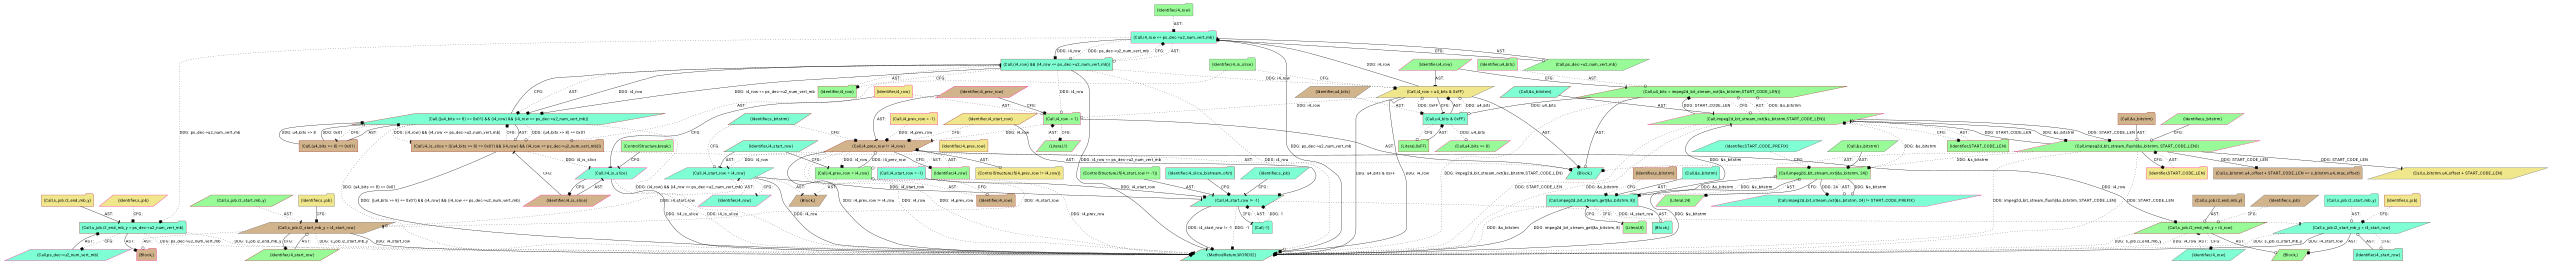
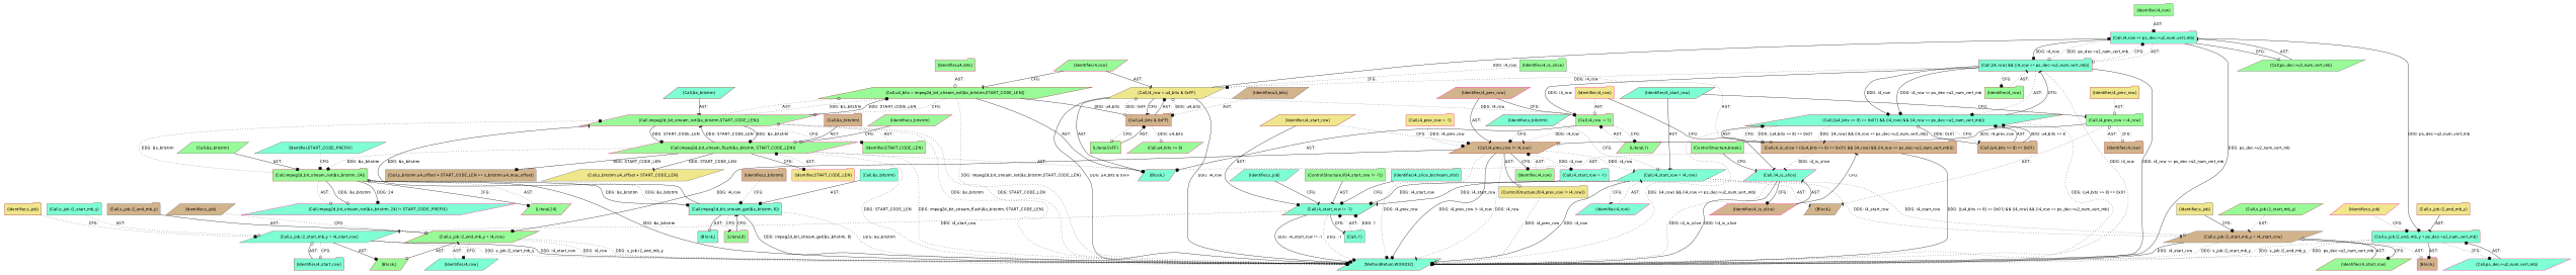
  digraph {
    fontname=Roboto
    node [color=brown fillcolor=aquamarine fontname=Roboto shape=folder style=filled]
    edge [arrowhead=box fontname=Roboto style=dotted]
    n1 [color=deeppink label="(Call,i4_row <= ps_dec->u2_num_vert_mb)"]
    n2 [label="(Call,(i4_row) && (i4_row <= ps_dec->u2_num_vert_mb))"]
    n3 [label="(Call,s_job.i2_end_mb_y = ps_dec->u2_num_vert_mb)"]
    n4 [label="(MethodReturn,WORD32)" shape=parallelogram]
    n5 [color=gray40 fillcolor=palegreen label="(Call,ps_dec->u2_num_vert_mb)" shape=parallelogram]
    n6 [color=gray40 fillcolor=khaki label="(Call,i4_row = u4_bits & 0xFF)" shape=parallelogram]
    n7 [color=deeppink fillcolor=palegreen label="(Call,i4_row -= 1)"]
    n8 [label="(Call,((u4_bits >> 8) == 0x01) && (i4_row) && (i4_row <= ps_dec->u2_num_vert_mb))" shape=parallelogram]
    n9 [fillcolor=palegreen label="(Identifier,i4_row)"]
    n10 [color=deeppink fillcolor=tan label="(Block,)"]
    n11 [color=deeppink label="(Call,ps_dec->u2_num_vert_mb)" shape=parallelogram]
-   n12 [label="(Call,u4_bits & 0xFF)"]
+   n12 [fillcolor=tan label="(Call,u4_bits & 0xFF)"]
    n13 [label="(Block,)" shape=parallelogram]
    n14 [color=deeppink fillcolor=palegreen label="(Call,u4_bits >> 8)" shape=parallelogram]
    n15 [fillcolor=palegreen label="(Literal,0xFF)"]
    n16 [fillcolor=tan label="(Call,i4_prev_row != i4_row)" shape=parallelogram]
    n17 [color=deeppink fillcolor=palegreen label="(Literal,1)" shape=parallelogram]
    n18 [fillcolor=palegreen label="(Call,u4_bits = impeg2d_bit_stream_nxt(&s_bitstrm,START_CODE_LEN))" shape=parallelogram]
    n19 [color=deeppink fillcolor=palegreen label="(Call,impeg2d_bit_stream_nxt(&s_bitstrm,START_CODE_LEN))" shape=parallelogram]
    n20 [color=deeppink fillcolor=palegreen label="(Call,impeg2d_bit_stream_flush(&s_bitstrm, START_CODE_LEN))" shape=parallelogram]
    n21 [fillcolor=palegreen label="(Identifier,START_CODE_LEN)"]
    n22 [fillcolor=palegreen label="(Call,impeg2d_bit_stream_nxt(&s_bitstrm, 24))"]
    n23 [color=gray40 fillcolor=tan label="(Call,s_bitstrm.u4_offset + START_CODE_LEN >= s_bitstrm.u4_max_offset)"]
    n24 [color=gray40 fillcolor=khaki label="(Call,s_bitstrm.u4_offset + START_CODE_LEN)" shape=parallelogram]
    n25 [color=deeppink fillcolor=khaki label="(Identifier,START_CODE_LEN)"]
    n26 [label="(Call,impeg2d_bit_stream_get(&s_bitstrm, 8))"]
    n27 [label="(Block,)"]
    n28 [color=deeppink fillcolor=palegreen label="(Literal,8)"]
    n29 [color=deeppink label="(Call,impeg2d_bit_stream_nxt(&s_bitstrm, 24) != START_CODE_PREFIX)" shape=parallelogram]
    n30 [color=deeppink fillcolor=palegreen label="(Literal,24)" shape=parallelogram]
    n31 [fillcolor=tan label="(Call,i4_is_slice = (((u4_bits >> 8) == 0x01) && (i4_row) && (i4_row <= ps_dec->u2_num_vert_mb)))"]
    n32 [fillcolor=tan label="(Call,(u4_bits >> 8) == 0x01)"]
    n33 [color=deeppink label="(Call,!i4_is_slice)" shape=parallelogram]
    n34 [color=deeppink fillcolor=tan label="(Identifier,i4_is_slice)" shape=parallelogram]
    n35 [fillcolor=palegreen label="(Call,s_job.i2_end_mb_y = i4_row)" shape=parallelogram]
    n36 [color=gray40 fillcolor=palegreen label="(Call,i4_prev_row = i4_row)"]
    n37 [color=gray40 label="(Call,i4_start_row = i4_row)" shape=parallelogram]
    n38 [color=gray40 fillcolor=khaki label="(ControlStructure,if(i4_prev_row != i4_row))"]
    n39 [color=deeppink fillcolor=palegreen label="(Identifier,i4_row)"]
    n40 [fillcolor=palegreen label="(Block,)" shape=parallelogram]
    n41 [color=gray40 label="(Identifier,i4_row)" shape=parallelogram]
    n42 [fillcolor=tan label="(Identifier,i4_row)"]
    n43 [color=gray40 fillcolor=tan label="(Block,)" shape=parallelogram]
    n44 [label="(Call,i4_start_row != -1)" shape=parallelogram]
    n45 [color=gray40 fillcolor=tan label="(Call,s_job.i2_start_mb_y = i4_start_row)" shape=parallelogram]
    n46 [color=deeppink label="(Identifier,i4_row)" shape=parallelogram]
    n47 [color=gray40 label="(Call,s_job.i2_start_mb_y = i4_start_row)" shape=parallelogram]
    n48 [color=gray40 label="(Call,-1)"]
    n49 [fillcolor=palegreen label="(Identifier,i4_start_row)" shape=parallelogram]
    n50 [label="(Identifier,i4_start_row)"]
    n51 [color=gray40 fillcolor=palegreen label="(ControlStructure,if(i4_start_row != -1))"]
    n52 [fillcolor=khaki label="(Identifier,i4_prev_row)"]
    n53 [color=gray40 fillcolor=tan label="(Identifier,s_job)" shape=parallelogram]
    n54 [color=gray40 label="(Call,s_job.i2_start_mb_y)"]
    n55 [color=gray40 fillcolor=palegreen label="(Call,&s_bitstrm)" shape=parallelogram]
    n56 [color=gray40 fillcolor=khaki label="(Identifier,s_job)"]
    n57 [color=deeppink fillcolor=khaki label="(Call,i4_prev_row = -1)"]
    n58 [label="(Identifier,i4_slice_bistream_ofst)"]
    n59 [fillcolor=tan label="(Identifier,s_bitstrm)"]
    n60 [color=gray40 fillcolor=tan label="(Call,s_job.i2_end_mb_y)"]
    n61 [color=deeppink fillcolor=palegreen label="(ControlStructure,break;)"]
    n62 [fillcolor=tan label="(Call,&s_bitstrm)"]
    n63 [color=gray40 label="(Call,&s_bitstrm)"]
    n64 [color=gray40 label="(Identifier,START_CODE_PREFIX)" shape=parallelogram]
    n65 [fillcolor=khaki label="(Call,s_job.i2_end_mb_y)"]
    n66 [label="(Identifier,s_bitstrm)" shape=parallelogram]
    n67 [color=gray40 label="(Identifier,s_job)" shape=parallelogram]
    n68 [color=deeppink fillcolor=khaki label="(Identifier,s_job)" shape=parallelogram]
    n69 [fillcolor=khaki label="(Identifier,s_job)"]
    n70 [color=deeppink fillcolor=palegreen label="(Identifier,s_bitstrm)" shape=parallelogram]
    n71 [label="(Identifier,i4_start_row)" shape=parallelogram]
    n72 [color=deeppink fillcolor=khaki label="(Identifier,i4_row)"]
    n73 [color=deeppink label="(Call,i4_start_row = -1)"]
    n74 [color=deeppink fillcolor=palegreen label="(Identifier,i4_row)" shape=parallelogram]
    n75 [color=deeppink fillcolor=tan label="(Identifier,i4_prev_row)" shape=parallelogram]
    n76 [color=deeppink fillcolor=palegreen label="(Identifier,u4_bits)"]
    n77 [fillcolor=khaki label="(Identifier,i4_start_row)" shape=parallelogram]
    n78 [fillcolor=palegreen label="(Call,s_job.i2_start_mb_y)" shape=parallelogram]
    n79 [color=gray40 fillcolor=palegreen label="(Identifier,i4_row)"]
    n80 [label="(Call,&s_bitstrm)" shape=parallelogram]
    n81 [color=gray40 fillcolor=tan label="(Identifier,u4_bits)" shape=parallelogram]
    n82 [color=gray40 fillcolor=palegreen label="(Identifier,i4_is_slice)"]
    n1 -> n2 [arrowhead=odot label="AST: "]
    n1 -> n2 [label="DDG: i4_row" style=solid]
    n1 -> n2 [arrowhead=odot label="DDG: ps_dec->u2_num_vert_mb"]
-   n1 -> n3 [label="DDG: ps_dec->u2_num_vert_mb"]
+   n1 -> n3 [label="DDG: ps_dec->u2_num_vert_mb" style=solid]
    n1 -> n4 [label="DDG: ps_dec->u2_num_vert_mb" style=solid]
    n1 -> n5 [arrowhead=odot label="CFG: " style=solid]
    n2 -> n1 [label="CFG: "]
    n2 -> n4 [arrowhead=tee label="DDG: i4_row <= ps_dec->u2_num_vert_mb" style=solid]
    n2 -> n4 [arrowhead=odot label="DDG: i4_row"]
    n2 -> n6 [arrowhead=odot label="DDG: i4_row"]
-   n2 -> n7 [arrowhead=odot label="DDG: i4_row"]
+   n2 -> n7 [arrowhead=odot label="DDG: i4_row" style=solid]
    n2 -> n8 [label="AST: "]
    n2 -> n8 [label="DDG: i4_row" style=solid]
    n2 -> n8 [label="DDG: i4_row <= ps_dec->u2_num_vert_mb" style=solid]
    n2 -> n9 [label="CFG: "]
    n3 -> n4 [arrowhead=tee label="DDG: s_job.i2_end_mb_y"]
    n3 -> n4 [arrowhead=odot label="DDG: ps_dec->u2_num_vert_mb"]
    n3 -> n10 [label="AST: " style=solid]
    n3 -> n11 [label="CFG: "]
    n5 -> n1 [arrowhead=tee label="AST: " style=solid]
    n6 -> n1 [label="DDG: i4_row" style=solid]
    n6 -> n4 [arrowhead=tee label="DDG: u4_bits & 0xFF" style=solid]
    n6 -> n4 [arrowhead=odot label="DDG: i4_row" style=solid]
    n6 -> n7 [arrowhead=odot label="DDG: i4_row"]
    n6 -> n12 [arrowhead=tee label="CFG: " style=solid]
    n6 -> n13 [label="AST: " style=solid]
    n7 -> n13 [label="AST: " style=solid]
    n7 -> n16 [arrowhead=tee label="DDG: i4_row"]
    n7 -> n17 [label="CFG: "]
    n8 -> n2 [arrowhead=tee label="CFG: " style=solid]
    n8 -> n4 [arrowhead=tee label="DDG: (u4_bits >> 8) == 0x01"]
    n8 -> n4 [arrowhead=odot label="DDG: (i4_row) && (i4_row <= ps_dec->u2_num_vert_mb)"]
    n8 -> n31 [arrowhead=odot label="AST: " style=solid]
    n8 -> n31 [arrowhead=odot label="DDG: (u4_bits >> 8) == 0x01"]
    n8 -> n31 [arrowhead=tee label="DDG: (i4_row) && (i4_row <= ps_dec->u2_num_vert_mb)"]
    n8 -> n32 [arrowhead=tee label="CFG: "]
    n9 -> n2 [arrowhead=tee label="AST: "]
    n11 -> n3 [label="AST: " style=solid]
    n12 -> n6 [label="AST: " style=solid]
    n12 -> n6 [arrowhead=odot label="DDG: u4_bits"]
    n12 -> n6 [arrowhead=odot label="DDG: 0xFF"]
    n12 -> n14 [arrowhead=odot label="DDG: u4_bits"]
    n12 -> n15 [arrowhead=odot label="CFG: "]
    n15 -> n12 [label="AST: " style=solid]
    n16 -> n4 [label="DDG: i4_prev_row"]
    n16 -> n4 [label="DDG: i4_prev_row != i4_row" style=solid]
    n16 -> n4 [arrowhead=tee label="DDG: i4_row"]
    n16 -> n35 [label="DDG: i4_row" style=solid]
-   n16 -> n36 [label="DDG: i4_row"]
+   n16 -> n73 [label="DDG: i4_row"]
    n16 -> n37 [arrowhead=tee label="DDG: i4_row"]
    n16 -> n38 [arrowhead=odot label="AST: " style=solid]
    n16 -> n39 [label="CFG: " style=solid]
    n17 -> n7 [label="AST: "]
    n18 -> n4 [arrowhead=tee label="DDG: impeg2d_bit_stream_nxt(&s_bitstrm,START_CODE_LEN)"]
    n18 -> n12 [arrowhead=odot label="DDG: u4_bits" style=solid]
    n18 -> n13 [arrowhead=odot label="AST: " style=solid]
    n18 -> n19 [arrowhead=odot label="CFG: "]
    n19 -> n4 [arrowhead=odot label="DDG: &s_bitstrm"]
    n19 -> n4 [arrowhead=tee label="DDG: START_CODE_LEN"]
    n19 -> n18 [arrowhead=odot label="AST: "]
    n19 -> n18 [arrowhead=odot label="DDG: &s_bitstrm"]
    n19 -> n18 [label="DDG: START_CODE_LEN" style=solid]
    n19 -> n20 [label="DDG: &s_bitstrm" style=solid]
    n19 -> n20 [label="DDG: START_CODE_LEN" style=solid]
    n19 -> n21 [label="CFG: "]
    n20 -> n4 [arrowhead=tee label="DDG: impeg2d_bit_stream_flush(&s_bitstrm, START_CODE_LEN)"]
    n20 -> n4 [arrowhead=tee label="DDG: START_CODE_LEN"]
    n20 -> n13 [label="AST: "]
    n20 -> n19 [arrowhead=tee label="DDG: START_CODE_LEN" style=solid]
    n20 -> n22 [label="DDG: &s_bitstrm"]
    n20 -> n23 [label="DDG: START_CODE_LEN" style=solid]
    n20 -> n24 [arrowhead=tee label="DDG: START_CODE_LEN" style=solid]
    n20 -> n25 [label="CFG: " style=solid]
    n21 -> n19 [arrowhead=odot label="AST: "]
    n22 -> n4 [arrowhead=tee label="DDG: &s_bitstrm" style=solid]
    n22 -> n19 [label="DDG: &s_bitstrm"]
    n22 -> n26 [label="DDG: &s_bitstrm" style=solid]
    n22 -> n29 [arrowhead=odot label="AST: "]
    n22 -> n29 [arrowhead=odot label="DDG: &s_bitstrm" style=solid]
    n22 -> n29 [label="DDG: 24" style=solid]
    n22 -> n30 [label="CFG: " style=solid]
    n25 -> n20 [label="AST: "]
    n26 -> n4 [label="DDG: impeg2d_bit_stream_get(&s_bitstrm, 8)" style=solid]
    n26 -> n4 [arrowhead=odot label="DDG: &s_bitstrm"]
    n26 -> n19 [arrowhead=tee label="DDG: &s_bitstrm" style=solid]
    n26 -> n22 [arrowhead=odot label="DDG: &s_bitstrm"]
    n26 -> n27 [arrowhead=odot label="AST: " style=solid]
    n26 -> n28 [arrowhead=tee label="CFG: "]
    n28 -> n26 [arrowhead=tee label="CFG: " style=solid]
    n30 -> n22 [arrowhead=odot label="AST: "]
    n31 -> n4 [arrowhead=odot label="DDG: ((u4_bits >> 8) == 0x01) && (i4_row) && (i4_row <= ps_dec->u2_num_vert_mb)" style=solid]
    n31 -> n8 [label="CFG: "]
    n31 -> n13 [arrowhead=tee label="AST: "]
    n31 -> n33 [arrowhead=tee label="DDG: i4_is_slice"]
    n32 -> n8 [label="AST: " style=solid]
    n32 -> n8 [label="DDG: u4_bits >> 8" style=solid]
    n32 -> n8 [arrowhead=odot label="DDG: 0x01" style=solid]
    n33 -> n4 [arrowhead=tee label="DDG: !i4_is_slice" style=solid]
    n33 -> n4 [arrowhead=tee label="DDG: i4_is_slice"]
    n33 -> n34 [label="CFG: " style=solid]
    n34 -> n31 [arrowhead=tee label="CFG: " style=solid]
    n34 -> n33 [arrowhead=tee label="AST: " style=solid]
    n35 -> n4 [arrowhead=odot label="DDG: s_job.i2_end_mb_y"]
    n35 -> n4 [arrowhead=odot label="DDG: i4_row"]
    n35 -> n40 [arrowhead=odot label="AST: " style=solid]
    n35 -> n41 [label="CFG: "]
-   n36 -> n4 [arrowhead=tee label="DDG: i4_prev_row"]
+   n38 -> n4 [arrowhead=tee label="DDG: i4_prev_row"]
    n36 -> n16 [arrowhead=odot label="DDG: i4_prev_row" style=solid]
    n36 -> n42 [arrowhead=odot label="CFG: "]
    n36 -> n43 [arrowhead=tee label="AST: "]
    n37 -> n4 [arrowhead=odot label="DDG: i4_row" style=solid]
    n37 -> n43 [arrowhead=tee label="AST: "]
    n37 -> n44 [arrowhead=tee label="DDG: i4_start_row" style=solid]
    n37 -> n45 [arrowhead=odot label="DDG: i4_start_row"]
    n37 -> n46 [arrowhead=tee label="CFG: "]
    n39 -> n16 [label="AST: "]
    n41 -> n35 [arrowhead=tee label="AST: "]
    n42 -> n36 [arrowhead=odot label="AST: "]
    n44 -> n4 [label="DDG: -1"]
    n44 -> n4 [label="DDG: i4_start_row != -1" style=solid]
    n44 -> n47 [arrowhead=tee label="DDG: i4_start_row"]
    n44 -> n48 [arrowhead=tee label="CFG: " style=solid]
    n45 -> n4 [arrowhead=tee label="DDG: s_job.i2_start_mb_y"]
    n45 -> n4 [arrowhead=tee label="DDG: i4_start_row" style=solid]
    n45 -> n10 [arrowhead=odot label="AST: "]
    n45 -> n49 [label="CFG: " style=solid]
    n46 -> n37 [arrowhead=tee label="AST: "]
    n47 -> n4 [arrowhead=odot label="DDG: s_job.i2_start_mb_y"]
    n47 -> n4 [arrowhead=odot label="DDG: i4_start_row" style=solid]
    n47 -> n40 [label="AST: " style=solid]
    n47 -> n50 [arrowhead=odot label="CFG: "]
    n48 -> n44 [label="AST: "]
    n48 -> n44 [label="DDG: 1"]
    n49 -> n45 [arrowhead=odot label="AST: " style=solid]
    n50 -> n47 [arrowhead=odot label="AST: " style=solid]
    n51 -> n44 [arrowhead=tee label="AST: " style=solid]
    n52 -> n36 [arrowhead=odot label="AST: "]
    n53 -> n35 [arrowhead=odot label="CFG: "]
    n54 -> n47 [arrowhead=odot label="AST: "]
    n55 -> n22 [label="AST: " style=solid]
    n56 -> n45 [label="CFG: " style=solid]
    n57 -> n16 [label="DDG: i4_prev_row"]
    n58 -> n44 [label="CFG: " style=solid]
    n59 -> n26 [label="CFG: "]
    n60 -> n35 [arrowhead=odot label="AST: " style=solid]
    n61 -> n33 [arrowhead=tee label="CFG: " style=solid]
    n62 -> n20 [arrowhead=odot label="AST: " style=solid]
    n63 -> n26 [label="AST: " style=solid]
    n64 -> n22 [label="CFG: "]
    n65 -> n3 [arrowhead=tee label="AST: " style=solid]
    n66 -> n16 [label="CFG: "]
    n66 -> n37 [arrowhead=odot label="CFG: "]
    n67 -> n44 [arrowhead=tee label="CFG: " style=solid]
    n68 -> n3 [label="CFG: "]
    n69 -> n47 [label="CFG: "]
    n70 -> n20 [arrowhead=odot label="CFG: " style=solid]
    n71 -> n36 [arrowhead=tee label="CFG: " style=solid]
    n71 -> n37 [arrowhead=tee label="AST: " style=solid]
    n72 -> n7 [arrowhead=odot label="AST: "]
    n72 -> n33 [arrowhead=tee label="CFG: " style=solid]
    n73 -> n44 [label="DDG: i4_start_row" style=solid]
    n73 -> n45 [arrowhead=tee label="DDG: i4_start_row"]
    n74 -> n6 [arrowhead=tee label="AST: " style=solid]
    n74 -> n18 [arrowhead=tee label="CFG: " style=solid]
    n75 -> n7 [label="CFG: " style=solid]
    n75 -> n16 [arrowhead=tee label="AST: " style=solid]
    n76 -> n18 [arrowhead=odot label="AST: "]
    n77 -> n16 [label="CFG: "]
    n77 -> n44 [label="AST: " style=solid]
    n78 -> n45 [arrowhead=tee label="AST: "]
    n79 -> n1 [label="AST: "]
    n80 -> n19 [arrowhead=tee label="AST: " style=solid]
    n81 -> n12 [label="AST: "]
    n82 -> n6 [label="CFG: "]
    n82 -> n31 [arrowhead=odot label="AST: "]
  }
